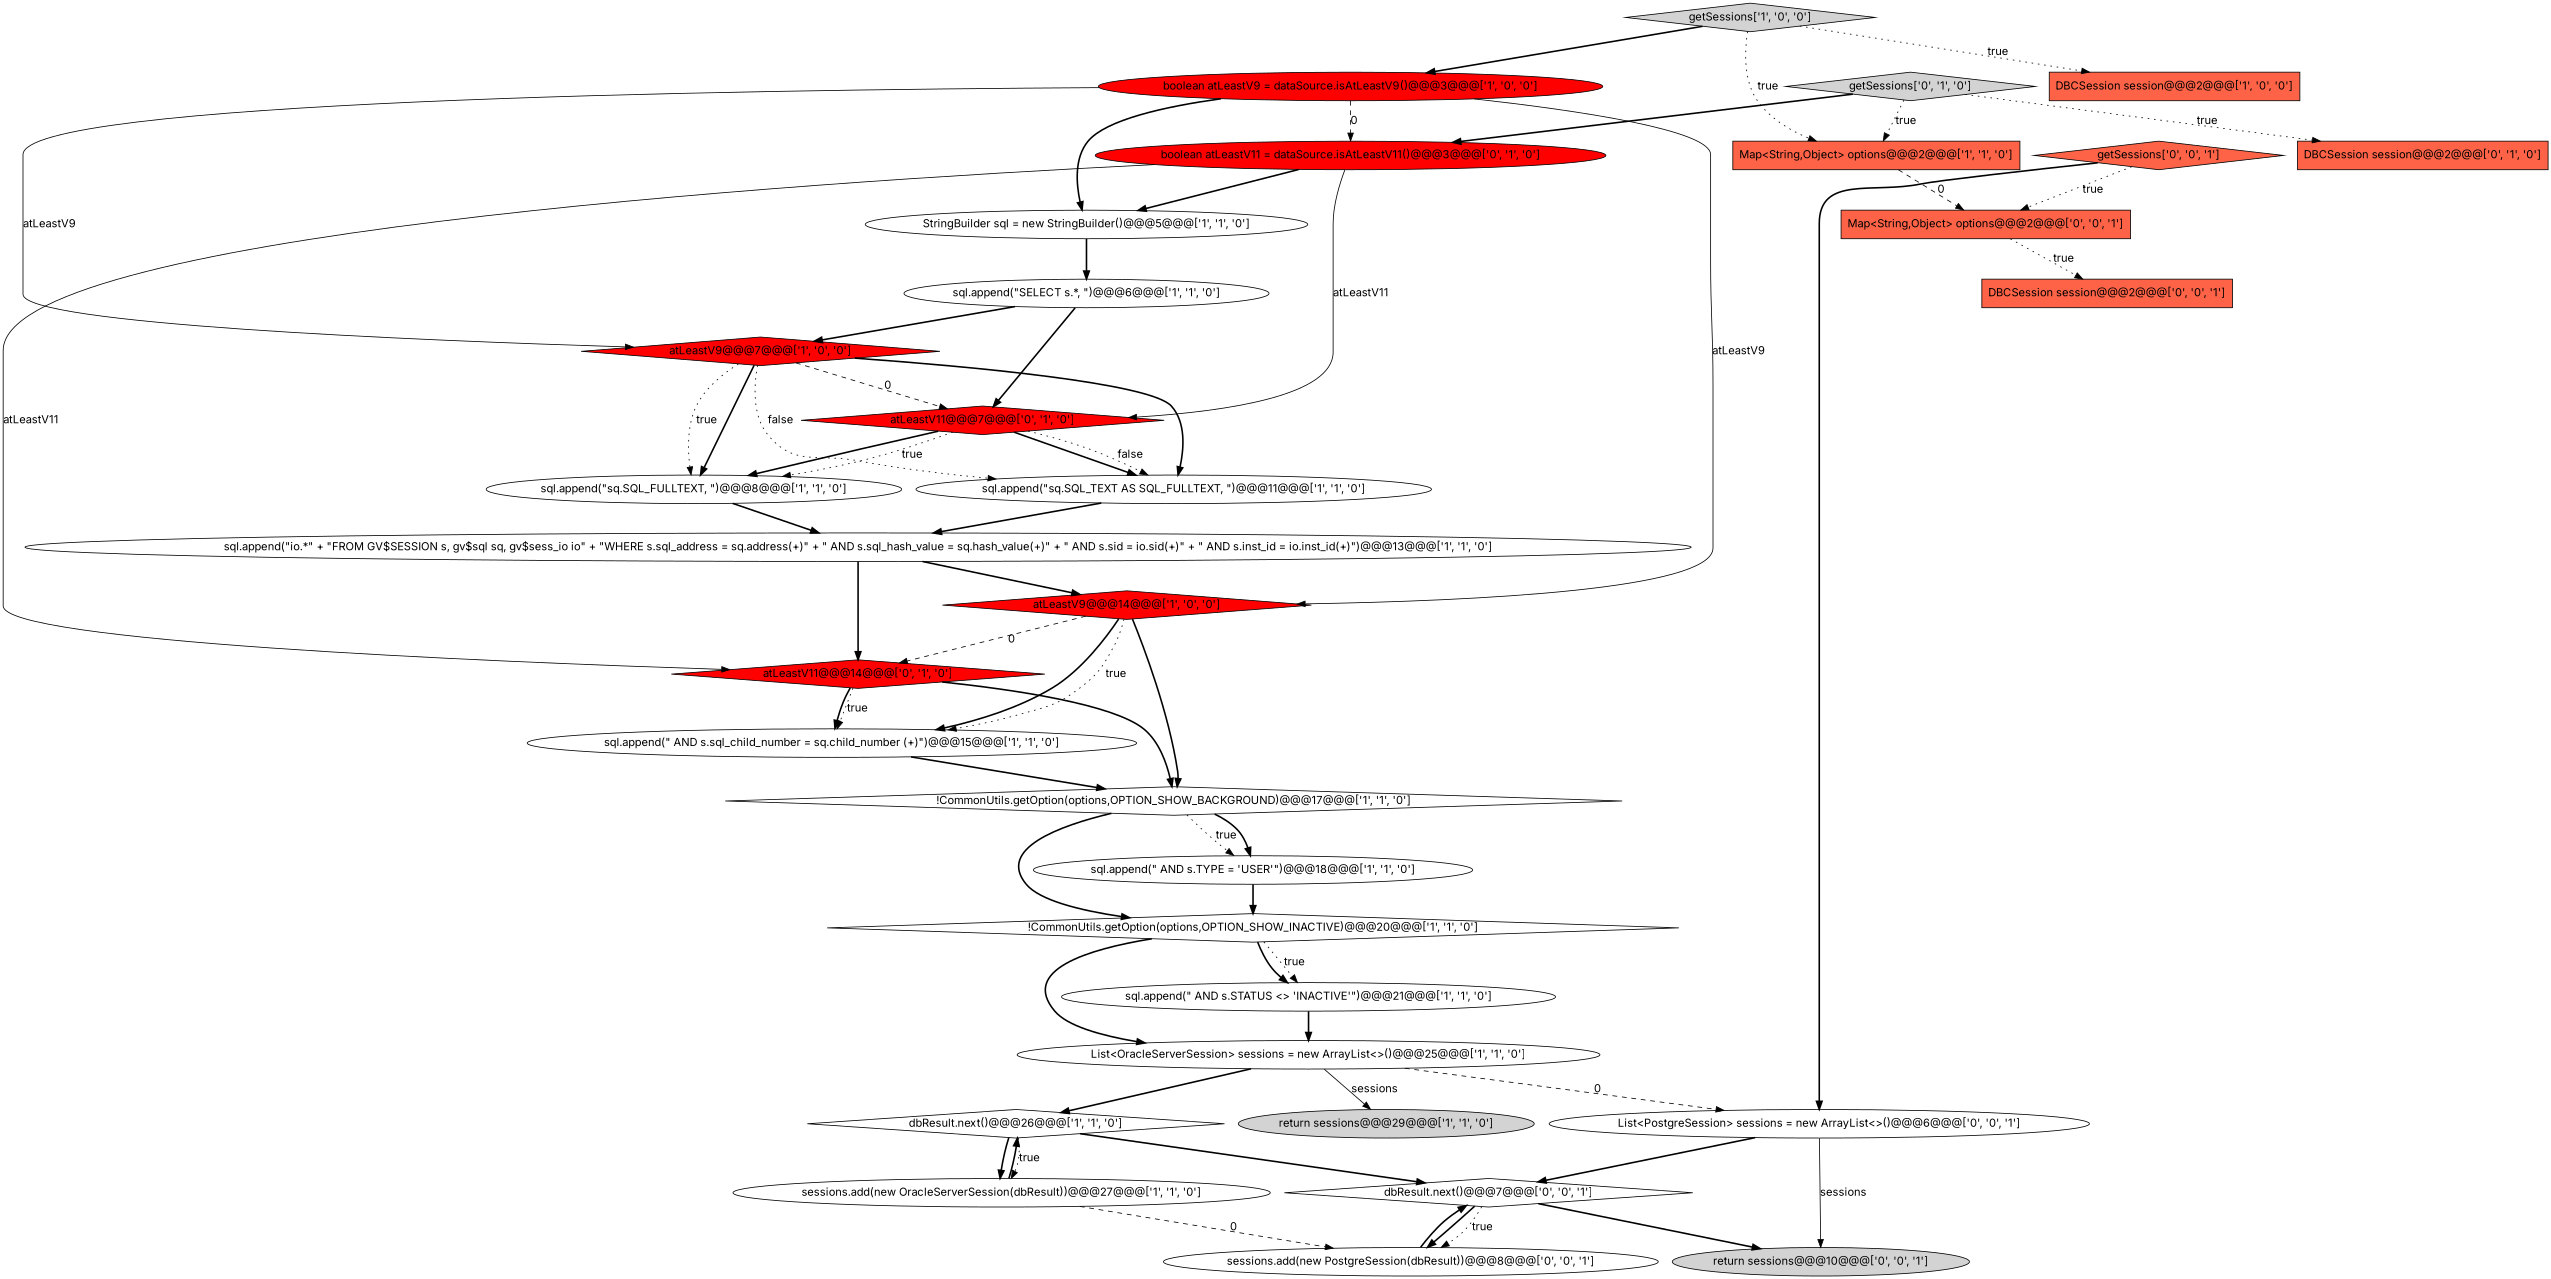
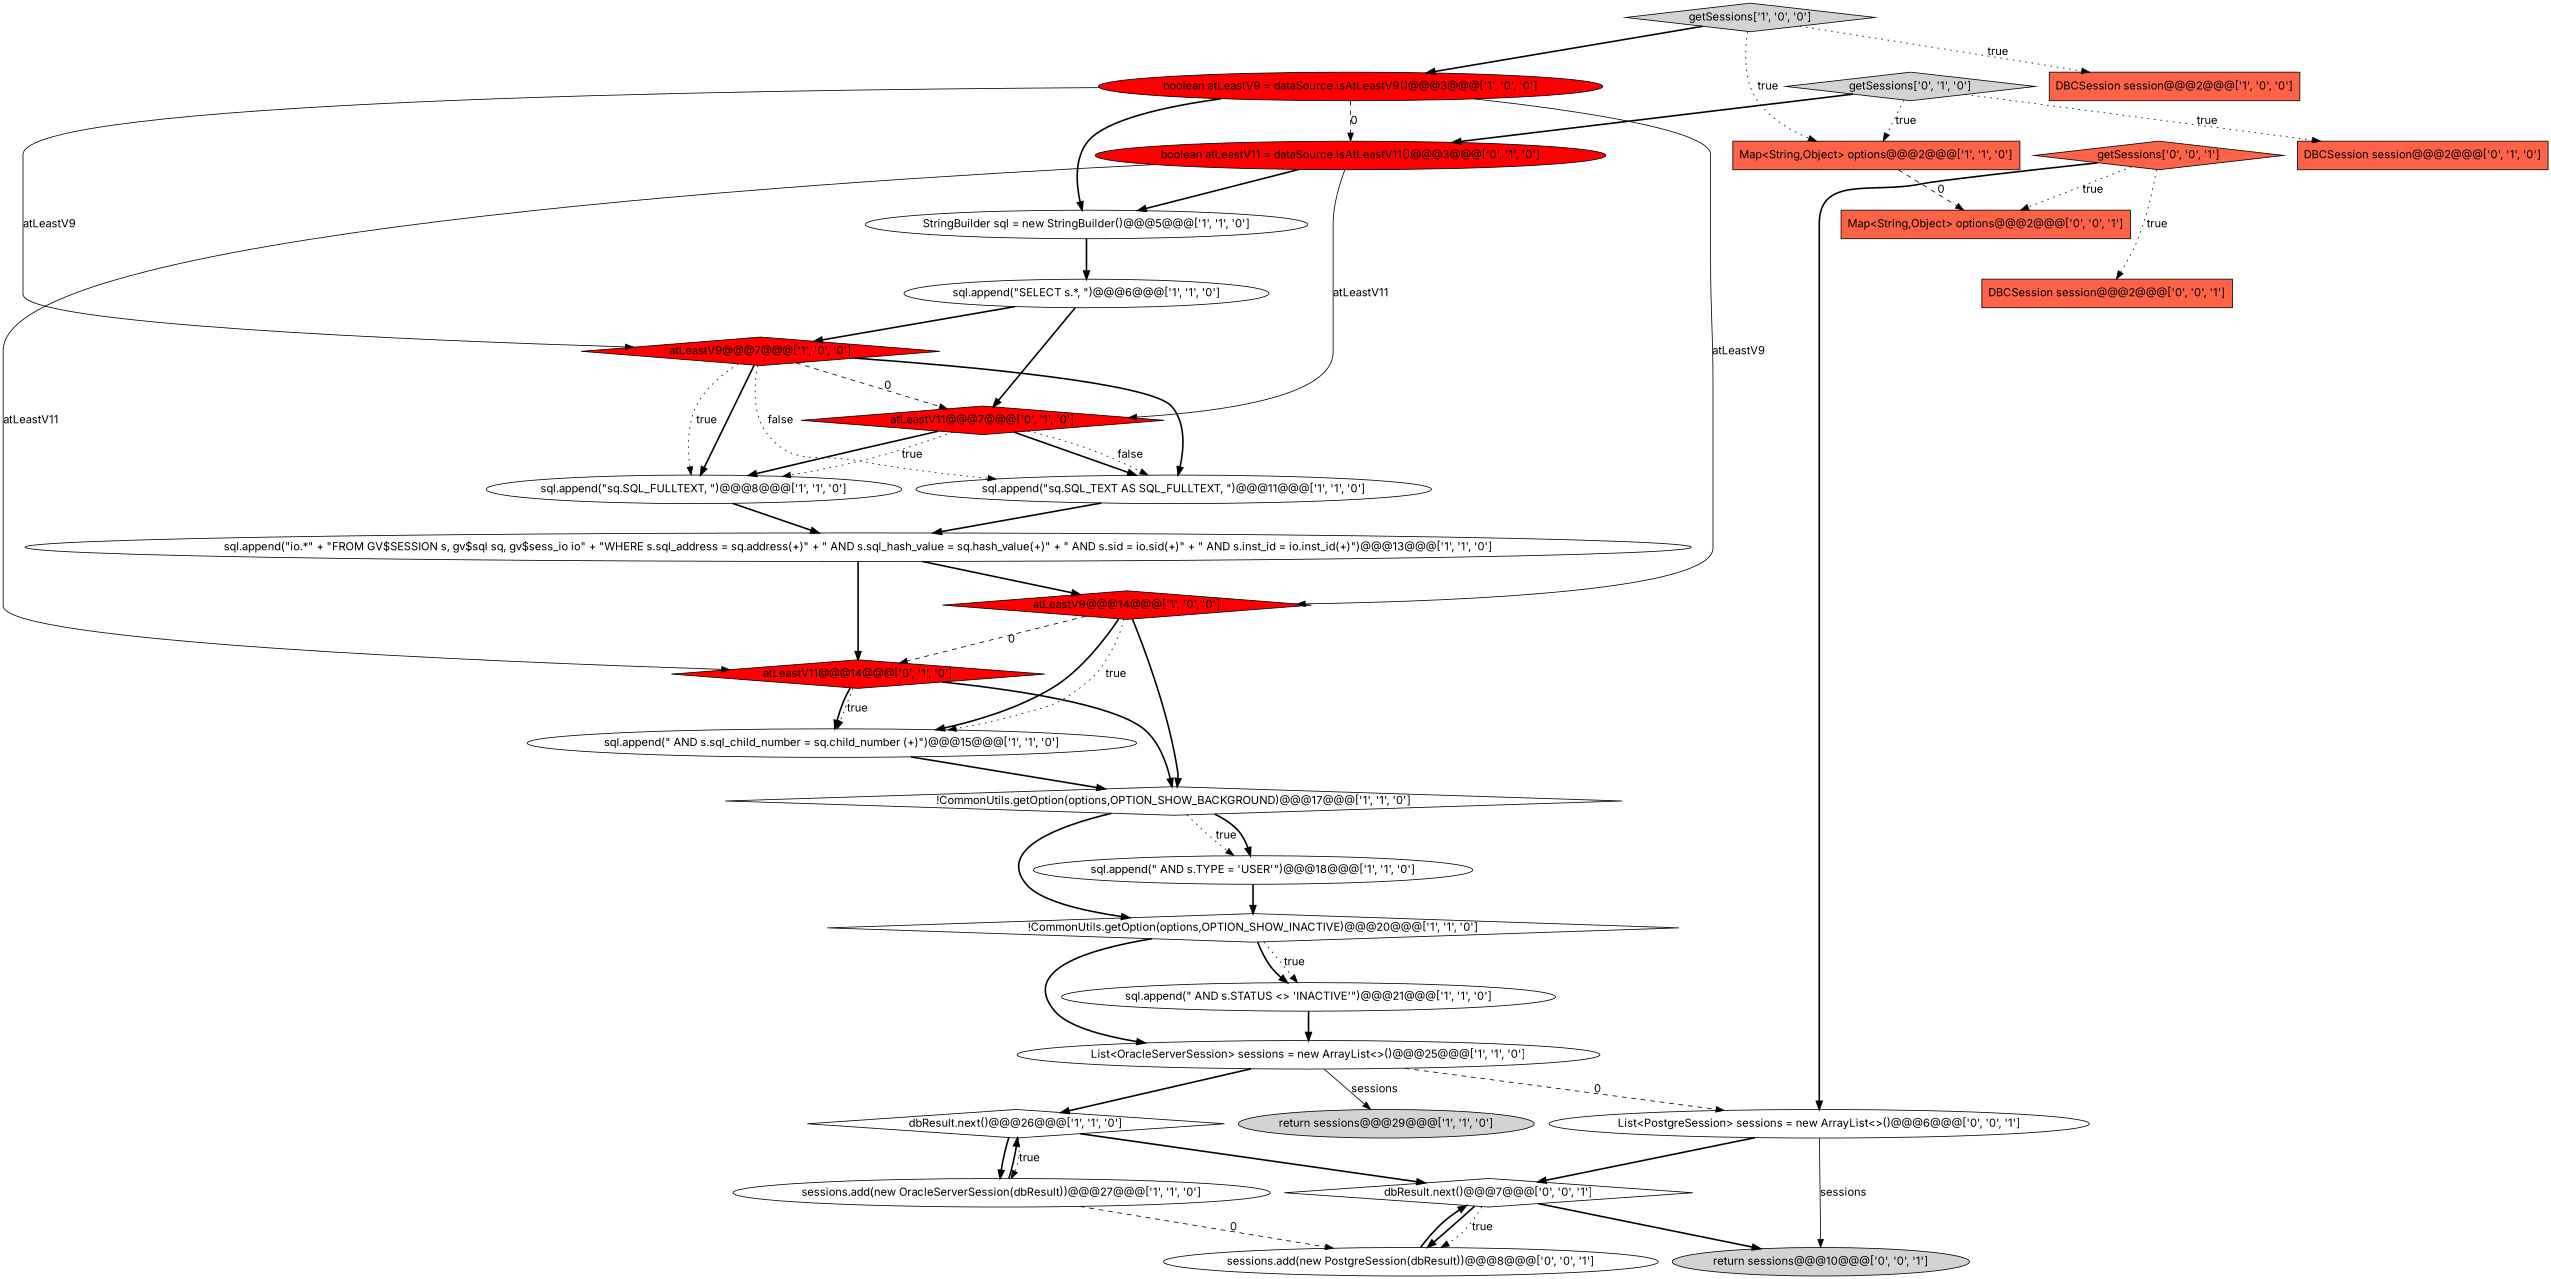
  digraph {
    fontname=Inter
    node [fillcolor=white fontname=Inter shape=ellipse style=filled]
    edge [fontname=Inter style=bold]
    n1 [label="sql.append(\"io.*\" + \"FROM GV$SESSION s, gv$sql sq, gv$sess_io io\" + \"WHERE s.sql_address = sq.address(+)\" + \" AND s.sql_hash_value = sq.hash_value(+)\" + \" AND s.sid = io.sid(+)\" + \" AND s.inst_id = io.inst_id(+)\")@@@13@@@['1', '1', '0']"]
    n2 [fillcolor=red label="atLeastV9@@@14@@@['1', '0', '0']" shape=diamond]
    n3 [fillcolor=red label="atLeastV11@@@14@@@['0', '1', '0']" shape=diamond]
    n4 [label="!CommonUtils.getOption(options,OPTION_SHOW_BACKGROUND)@@@17@@@['1', '1', '0']" shape=diamond]
    n5 [label="sql.append(\" AND s.sql_child_number = sq.child_number (+)\")@@@15@@@['1', '1', '0']"]
    n6 [label="sql.append(\"sq.SQL_TEXT AS SQL_FULLTEXT, \")@@@11@@@['1', '1', '0']"]
    n7 [label="!CommonUtils.getOption(options,OPTION_SHOW_INACTIVE)@@@20@@@['1', '1', '0']" shape=diamond]
    n8 [label="List<OracleServerSession> sessions = new ArrayList<>()@@@25@@@['1', '1', '0']"]
    n9 [label="sql.append(\" AND s.STATUS <> 'INACTIVE'\")@@@21@@@['1', '1', '0']"]
    n10 [label="List<PostgreSession> sessions = new ArrayList<>()@@@6@@@['0', '0', '1']"]
    n11 [label="dbResult.next()@@@26@@@['1', '1', '0']" shape=diamond]
    n12 [fillcolor=lightgray label="return sessions@@@29@@@['1', '1', '0']"]
    n13 [label="sql.append(\" AND s.TYPE = 'USER'\")@@@18@@@['1', '1', '0']"]
    n14 [label="dbResult.next()@@@7@@@['0', '0', '1']" shape=diamond]
    n15 [fillcolor=lightgray label="return sessions@@@10@@@['0', '0', '1']"]
    n16 [label="sessions.add(new PostgreSession(dbResult))@@@8@@@['0', '0', '1']"]
    n17 [fillcolor=lightgray label="getSessions['0', '1', '0']" shape=diamond]
    n18 [fillcolor=tomato label="Map<String,Object> options@@@2@@@['1', '1', '0']" shape=box]
    n19 [fillcolor=red label="boolean atLeastV11 = dataSource.isAtLeastV11()@@@3@@@['0', '1', '0']"]
    n20 [fillcolor=tomato label="DBCSession session@@@2@@@['0', '1', '0']" shape=box]
    n21 [fillcolor=tomato label="Map<String,Object> options@@@2@@@['0', '0', '1']" shape=box]
    n22 [fillcolor=red label="atLeastV11@@@7@@@['0', '1', '0']" shape=diamond]
    n23 [label="StringBuilder sql = new StringBuilder()@@@5@@@['1', '1', '0']"]
    n24 [label="sql.append(\"sq.SQL_FULLTEXT, \")@@@8@@@['1', '1', '0']"]
    n25 [fillcolor=tomato label="getSessions['0', '0', '1']" shape=diamond]
    n26 [fillcolor=tomato label="DBCSession session@@@2@@@['0', '0', '1']" shape=box]
    n27 [fillcolor=red label="boolean atLeastV9 = dataSource.isAtLeastV9()@@@3@@@['1', '0', '0']"]
    n28 [fillcolor=red label="atLeastV9@@@7@@@['1', '0', '0']" shape=diamond]
    n29 [label="sql.append(\"SELECT s.*, \")@@@6@@@['1', '1', '0']"]
    n30 [label="sessions.add(new OracleServerSession(dbResult))@@@27@@@['1', '1', '0']"]
    n31 [fillcolor=lightgray label="getSessions['1', '0', '0']" shape=diamond]
    n32 [fillcolor=tomato label="DBCSession session@@@2@@@['1', '0', '0']" shape=box]
    n1 -> n2
    n1 -> n3
    n2 -> n3 [label=0 style=dashed]
    n2 -> n4
    n2 -> n5
    n2 -> n5 [label=true style=dotted]
    n3 -> n4
    n3 -> n5 [label=true style=dotted]
    n3 -> n5
    n4 -> n7
    n4 -> n13 [label=true style=dotted]
    n4 -> n13
    n5 -> n4
    n6 -> n1
    n7 -> n8
    n7 -> n9
    n7 -> n9 [label=true style=dotted]
    n8 -> n10 [label=0 style=dashed]
    n8 -> n11
    n8 -> n12 [label=sessions style=solid]
    n9 -> n8
    n10 -> n14
    n10 -> n15 [label=sessions style=solid]
    n11 -> n14
    n11 -> n30 [label=true style=dotted]
    n11 -> n30
    n13 -> n7
    n14 -> n15
    n14 -> n16
    n14 -> n16 [label=true style=dotted]
    n16 -> n14
    n17 -> n18 [label=true style=dotted]
    n17 -> n19
    n17 -> n20 [label=true style=dotted]
    n18 -> n21 [label=0 style=dashed]
    n19 -> n3 [label=atLeastV11 style=solid]
    n19 -> n22 [label=atLeastV11 style=solid]
    n19 -> n23
    n22 -> n6
    n22 -> n6 [label=false style=dotted]
    n22 -> n24 [label=true style=dotted]
    n22 -> n24
    n23 -> n29
    n24 -> n1
    n25 -> n10
    n25 -> n21 [label=true style=dotted]
-   n21 -> n26 [label=true style=dotted]
+   n25 -> n26 [label=true style=dotted]
    n27 -> n2 [label=atLeastV9 style=solid]
    n27 -> n19 [label=0 style=dashed]
    n27 -> n23
    n27 -> n28 [label=atLeastV9 style=solid]
    n28 -> n6 [label=false style=dotted]
    n28 -> n6
    n28 -> n22 [label=0 style=dashed]
    n28 -> n24
    n28 -> n24 [label=true style=dotted]
    n29 -> n22
    n29 -> n28
    n30 -> n11
    n30 -> n16 [label=0 style=dashed]
    n31 -> n18 [label=true style=dotted]
    n31 -> n27
    n31 -> n32 [label=true style=dotted]
  }
